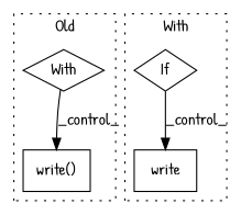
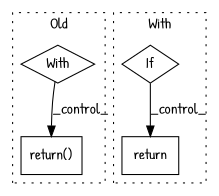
  digraph {
    fontname="Patrick Hand"
    node [fontname="Patrick Hand" shape=box]
    edge [fontname="Patrick Hand"]
-   n1 [a=75 l="23,1" label="write()" s="1804,1835"]
+   n1 [a=75 l="23,1" label="return()" s="1804,1835"]
    n2 [a=39 l="5,65" label=With s="1728,1739" shape=diamond]
-   n3 [a=93 l=7 label=write s=2086]
+   n3 [a=93 l=7 label=return s=2086]
    n4 [a=96 l=3 label=If s=2035 shape=diamond]
    subgraph cluster_1 {
      label=Old
      style=dotted
      n1
      n2
    }
    subgraph cluster_2 {
      label=With
      style=dotted
      n3
      n4
    }
    n2 -> n1 [label=_control_]
    n4 -> n3 [label=_control_]
  }
